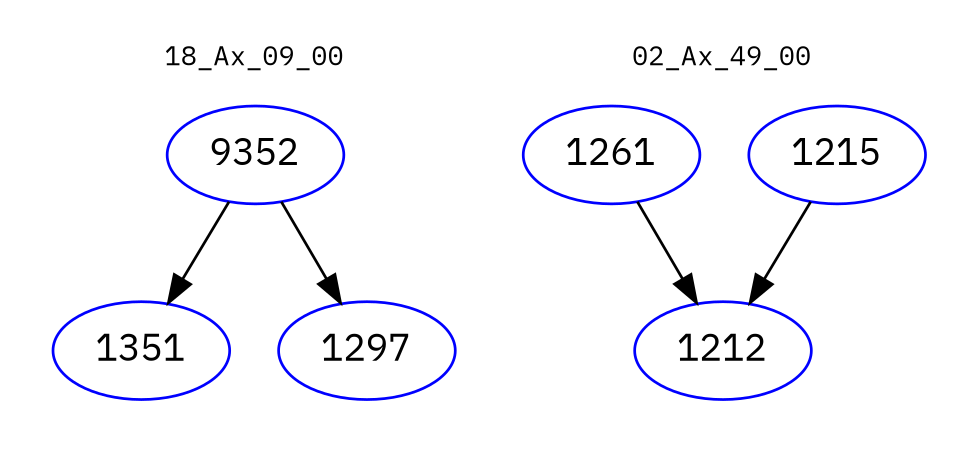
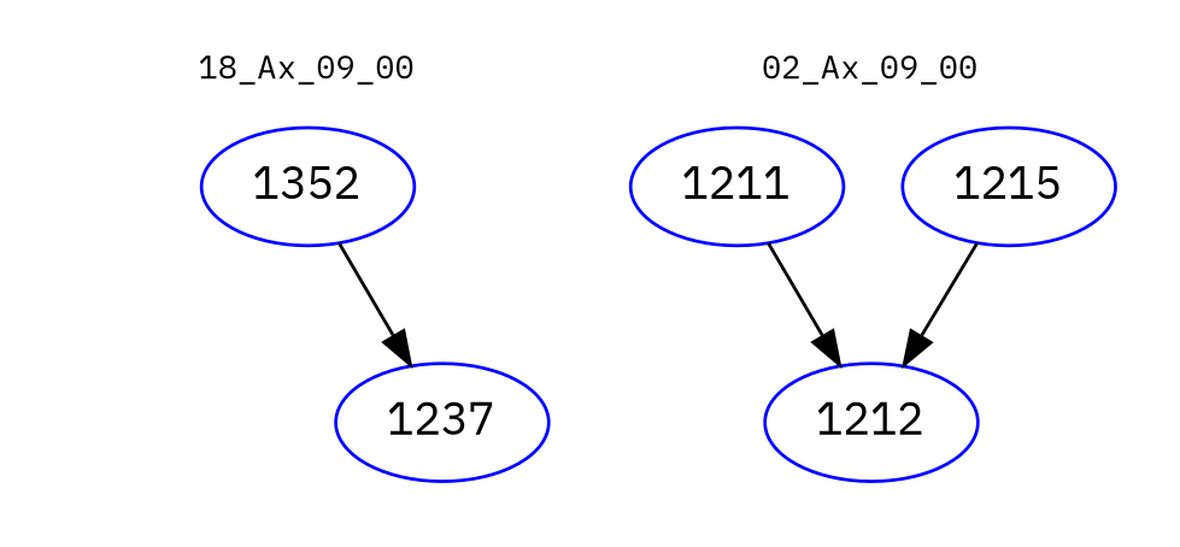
  digraph {
    fontname="IBM Plex Mono"
    node [color=blue fontname="IBM Plex Mono"]
    edge [color=black fontname="IBM Plex Mono"]
-   n1 [label=9352]
-   n2 [label=1351]
-   n3 [label=1297]
+   n1 [label=1352]
+   n3 [label=1237]
    n4 [label=1215]
-   n5 [label=1261]
+   n5 [label=1211]
    n6 [label=1212]
    subgraph cluster_1 {
      color=white
      fontsize=10
      label="18_Ax_09_00"
      n1
-     n2
      n3
    }
    subgraph cluster_2 {
      color=white
      fontsize=10
-     label="02_Ax_49_00"
+     label="02_Ax_09_00"
      n4
      n5
      n6
    }
-   n1 -> n2
    n1 -> n3
    n4 -> n6
    n5 -> n6
  }
